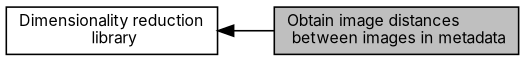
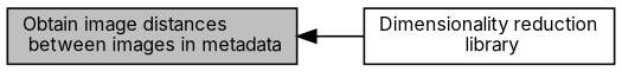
  digraph {
    rankdir=LR
    fontname=Inter
    node [color=black fontname=Inter fontsize=10 shape=record style=filled]
    n1 [fillcolor=white height=0.2 label="Dimensionality reduction\l library" width=0.4]
    n2 [fillcolor=grey75 fontcolor=black height=0.2 label="Obtain image distances\l between images in metadata" width=0.4]
-   n1 -> n2 [dir=back fontname=Inter fontsize=10 labelfontname=Helvetica labelfontsize=10 shape=plaintext style=solid]
+   n2 -> n1 [dir=back fontname=Inter fontsize=10 labelfontname=Helvetica labelfontsize=10 shape=plaintext style=solid]
  }
